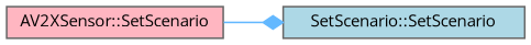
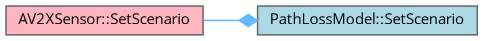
  digraph {
    rankdir=LR
    fontname="Open Sans"
    node [fontname="Open Sans" fontsize=10 shape=box style=filled]
    n1 [color=gray40 fillcolor=lightpink fontcolor=black height=0.2 label="AV2XSensor::SetScenario" width=0.4]
-   n2 [color=grey40 fillcolor=lightblue height=0.2 label="SetScenario::SetScenario" width=0.4]
+   n2 [color=grey40 fillcolor=lightblue height=0.2 label="PathLossModel::SetScenario" width=0.4]
    n1 -> n2 [color=steelblue1 fontname="Open Sans" fontsize=10 labelfontname=Helvetica labelfontsize=10 style=solid arrowhead=diamond]
  }
